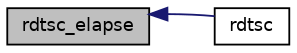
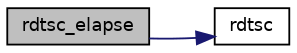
  digraph {
    rankdir=LR
    node [color=black fontname=Helvetica fontsize=10 shape=record style=filled]
    n1 [fillcolor=grey75 fontcolor=black height=0.2 label=rdtsc_elapse width=0.4]
    n2 [fillcolor=white height=0.2 label=rdtsc width=0.4]
-   n2 -> n1 [color=midnightblue fontname=Helvetica fontsize=10 labelfontname=Helvetica labelfontsize=10 style=solid]
+   n1 -> n2 [color=midnightblue fontname=Helvetica fontsize=10 labelfontname=Helvetica labelfontsize=10 style=solid]
  }
